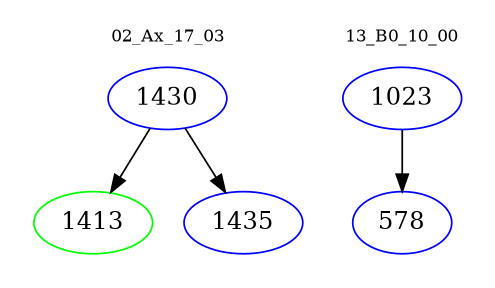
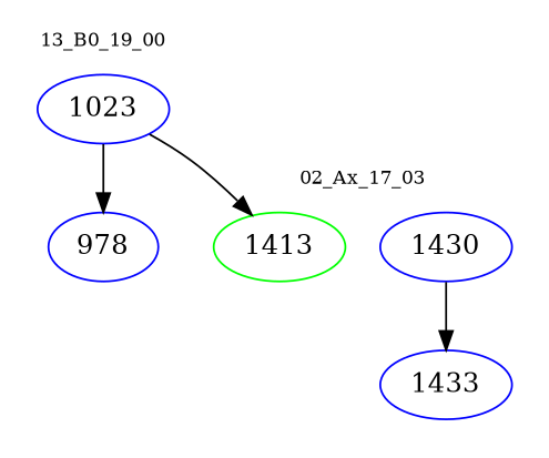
  digraph {
    node [color=blue]
    edge [color=black]
    n1 [label=1430]
    n2 [color=green label=1413]
-   n3 [label=1435]
+   n3 [label=1433]
    n4 [label=1023]
-   n5 [label=578]
+   n5 [label=978]
    subgraph cluster_1 {
      color=white
      fontsize=10
      label="02_Ax_17_03"
      n1
      n2
      n3
    }
    subgraph cluster_2 {
      color=white
      fontsize=10
-     label="13_B0_10_00"
+     label="13_B0_19_00"
      n4
      n5
    }
-   n1 -> n2
+   n4 -> n2
    n1 -> n3
    n4 -> n5
  }
